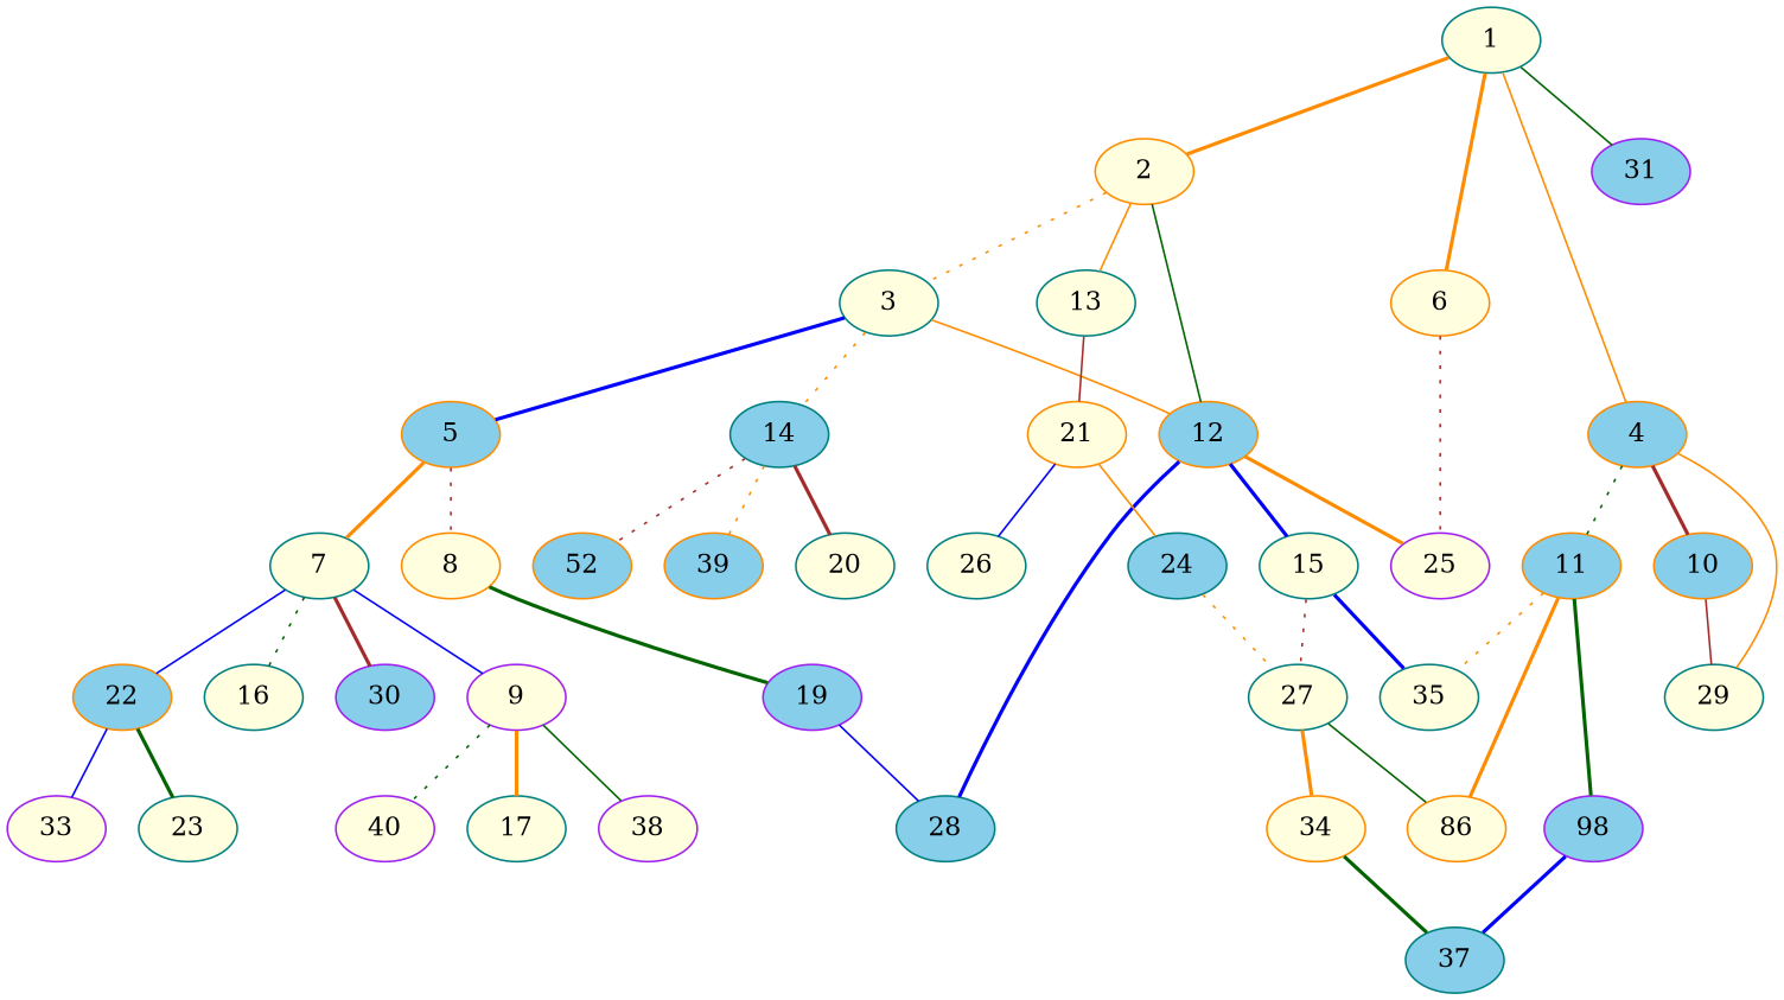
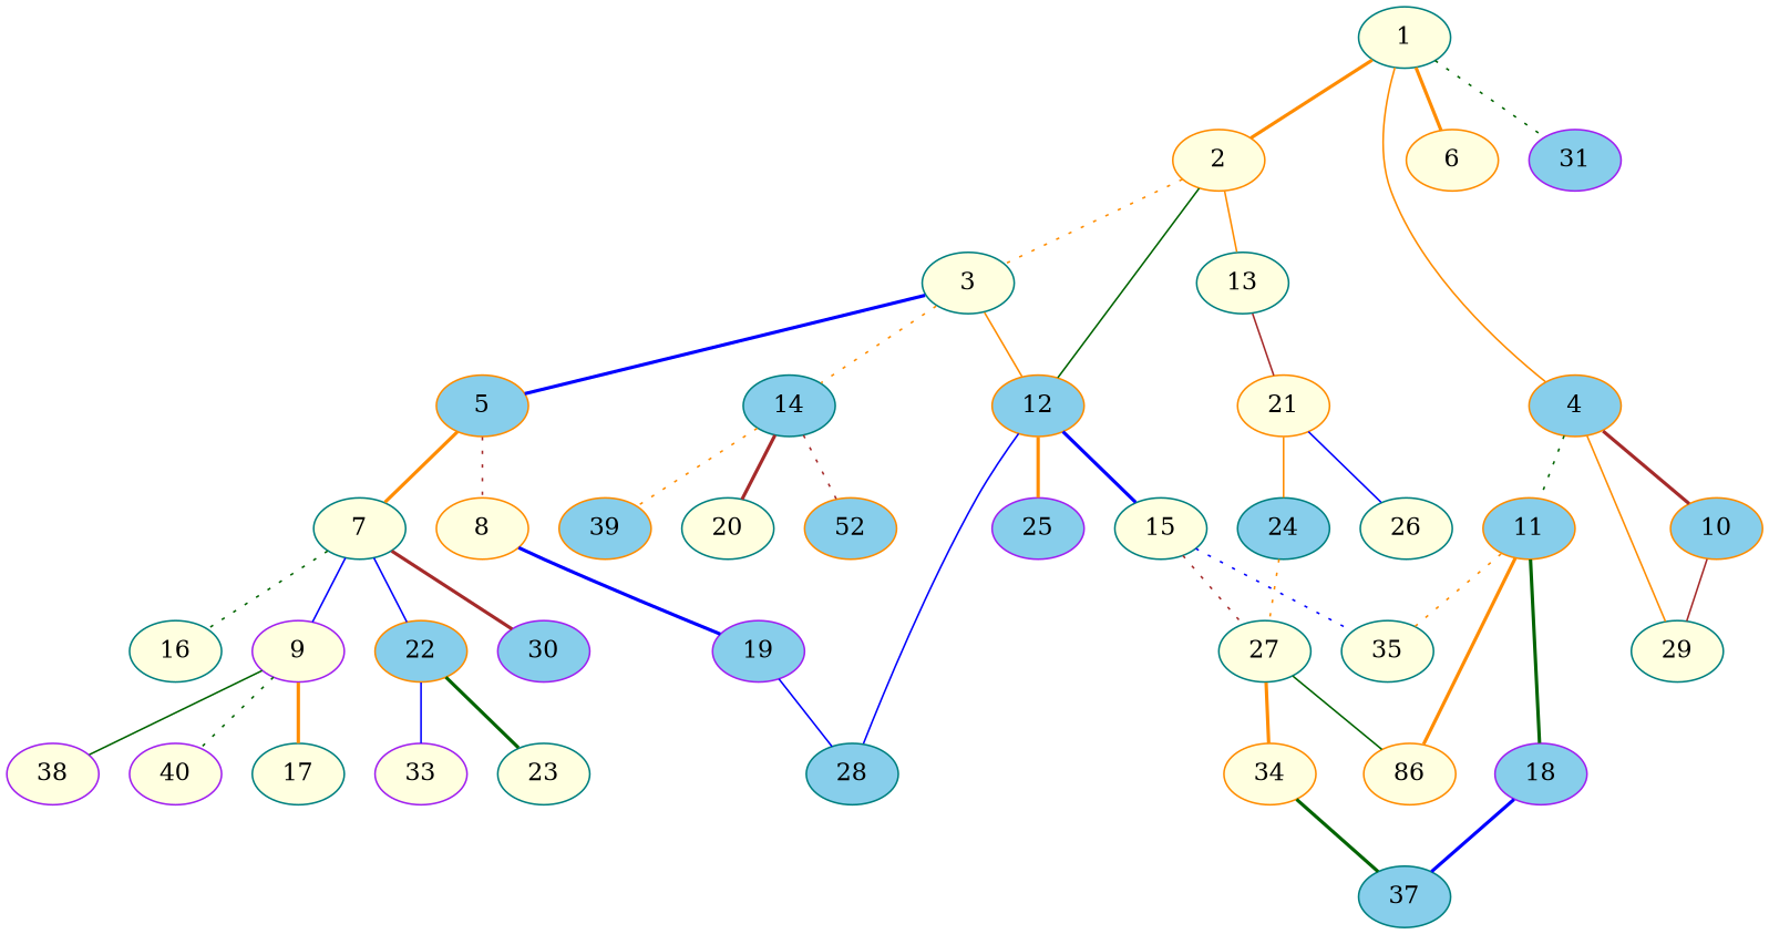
  graph {
    fontname="DejaVu Serif"
    node [color=teal fillcolor=lightyellow fontname="DejaVu Serif" style=filled]
    edge [color=darkorange fontname="DejaVu Serif" style=solid]
    2 [color=darkorange]
    1
    4 [color=darkorange fillcolor=skyblue]
    6 [color=darkorange]
    31 [color=purple fillcolor=skyblue]
    3
    12 [color=darkorange fillcolor=skyblue]
    13
    10 [color=darkorange fillcolor=skyblue]
    11 [color=darkorange fillcolor=skyblue]
    29
-   25 [color=purple]
+   25 [color=purple fillcolor=skyblue]
    5 [color=darkorange fillcolor=skyblue]
    14 [fillcolor=skyblue]
    15
    28 [fillcolor=skyblue]
    21 [color=darkorange]
-   18 [color=purple fillcolor=skyblue label=98]
+   18 [color=purple fillcolor=skyblue]
    35
    n20 [color=darkorange label=86]
    7
    8 [color=darkorange]
    20
    n24 [color=darkorange fillcolor=skyblue label=52]
    39 [color=darkorange fillcolor=skyblue]
    27
    24 [fillcolor=skyblue]
    26
    9 [color=purple]
    16
    22 [color=darkorange fillcolor=skyblue]
    30 [color=purple fillcolor=skyblue]
    19 [color=purple fillcolor=skyblue]
    37 [fillcolor=skyblue]
    17
    38 [color=purple]
    40 [color=purple]
    23
    33 [color=purple]
    34 [color=darkorange]
    2 -- 3 [style=dotted]
    2 -- 12 [color=darkgreen]
    2 -- 13
    1 -- 2 [style=bold]
    1 -- 4
    1 -- 6 [style=bold]
-   1 -- 31 [color=darkgreen]
+   1 -- 31 [color=darkgreen style=dotted]
    4 -- 10 [color=brown style=bold]
    4 -- 11 [color=darkgreen style=dotted]
    4 -- 29
-   6 -- 25 [color=brown style=dotted]
    3 -- 12
    3 -- 5 [color=blue style=bold]
    3 -- 14 [style=dotted]
    12 -- 25 [style=bold]
    12 -- 15 [color=blue style=bold]
-   12 -- 28 [color=blue style=bold]
+   12 -- 28 [color=blue]
    13 -- 21 [color=brown]
    10 -- 29 [color=brown]
    11 -- 18 [color=darkgreen style=bold]
    11 -- 35 [style=dotted]
    11 -- n20 [style=bold]
    5 -- 7 [style=bold]
    5 -- 8 [color=brown style=dotted]
    14 -- 20 [color=brown style=bold]
    14 -- n24 [color=brown style=dotted]
    14 -- 39 [style=dotted]
-   15 -- 35 [color=blue style=bold]
+   15 -- 35 [color=blue style=dotted]
    15 -- 27 [color=brown style=dotted]
    21 -- 24
    21 -- 26 [color=blue]
    18 -- 37 [color=blue style=bold]
    7 -- 9 [color=blue]
    7 -- 16 [color=darkgreen style=dotted]
    7 -- 22 [color=blue]
    7 -- 30 [color=brown style=bold]
-   8 -- 19 [color=darkgreen style=bold]
+   8 -- 19 [color=blue style=bold]
    27 -- n20 [color=darkgreen]
    27 -- 34 [style=bold]
    24 -- 27 [style=dotted]
    9 -- 17 [style=bold]
    9 -- 38 [color=darkgreen]
    9 -- 40 [color=darkgreen style=dotted]
    22 -- 23 [color=darkgreen style=bold]
    22 -- 33 [color=blue]
    19 -- 28 [color=blue]
    34 -- 37 [color=darkgreen style=bold]
  }
